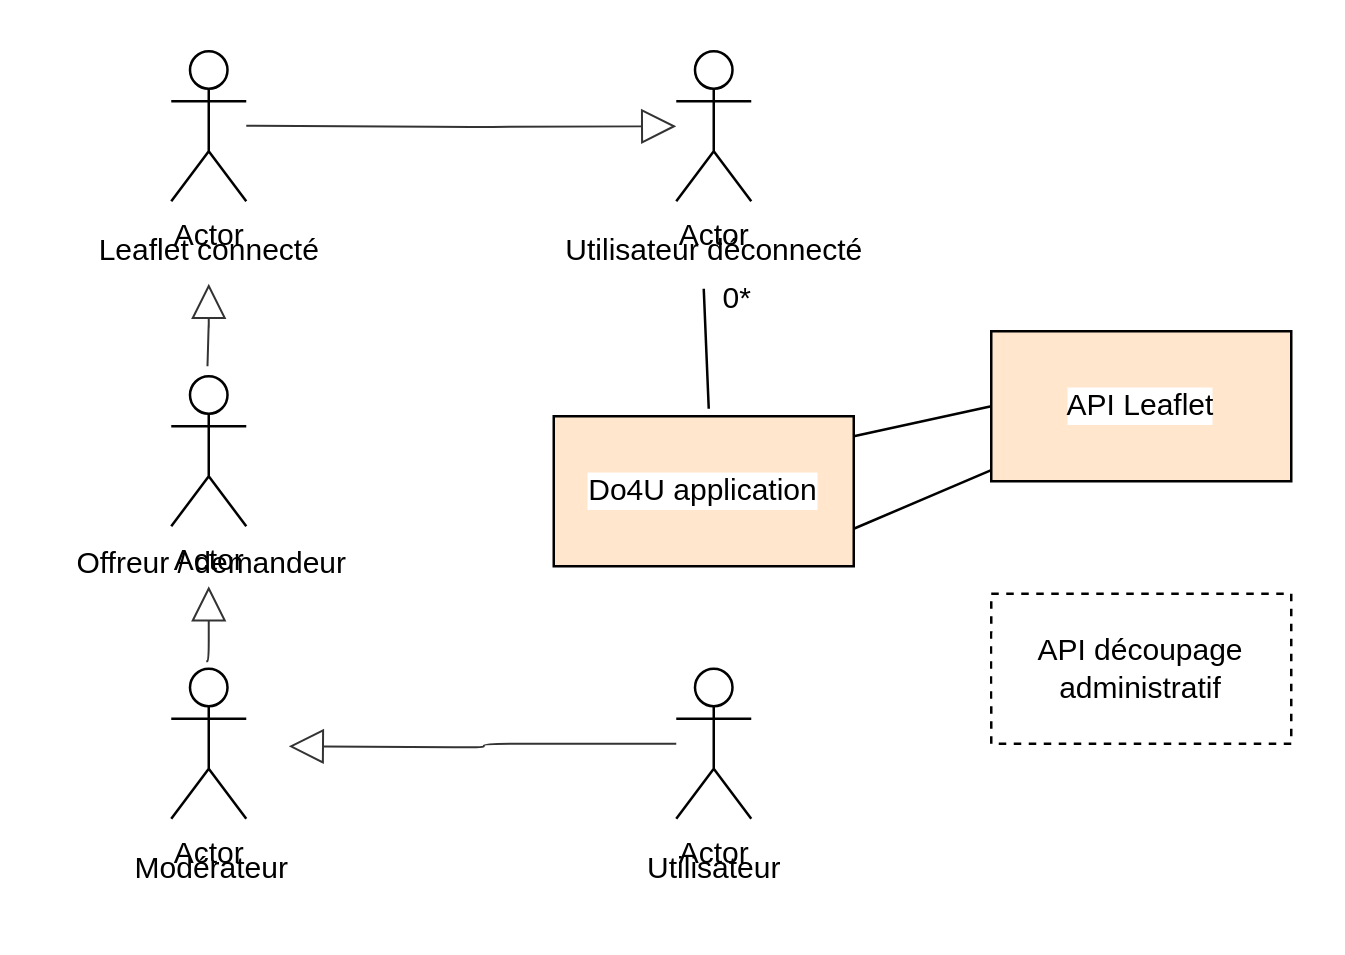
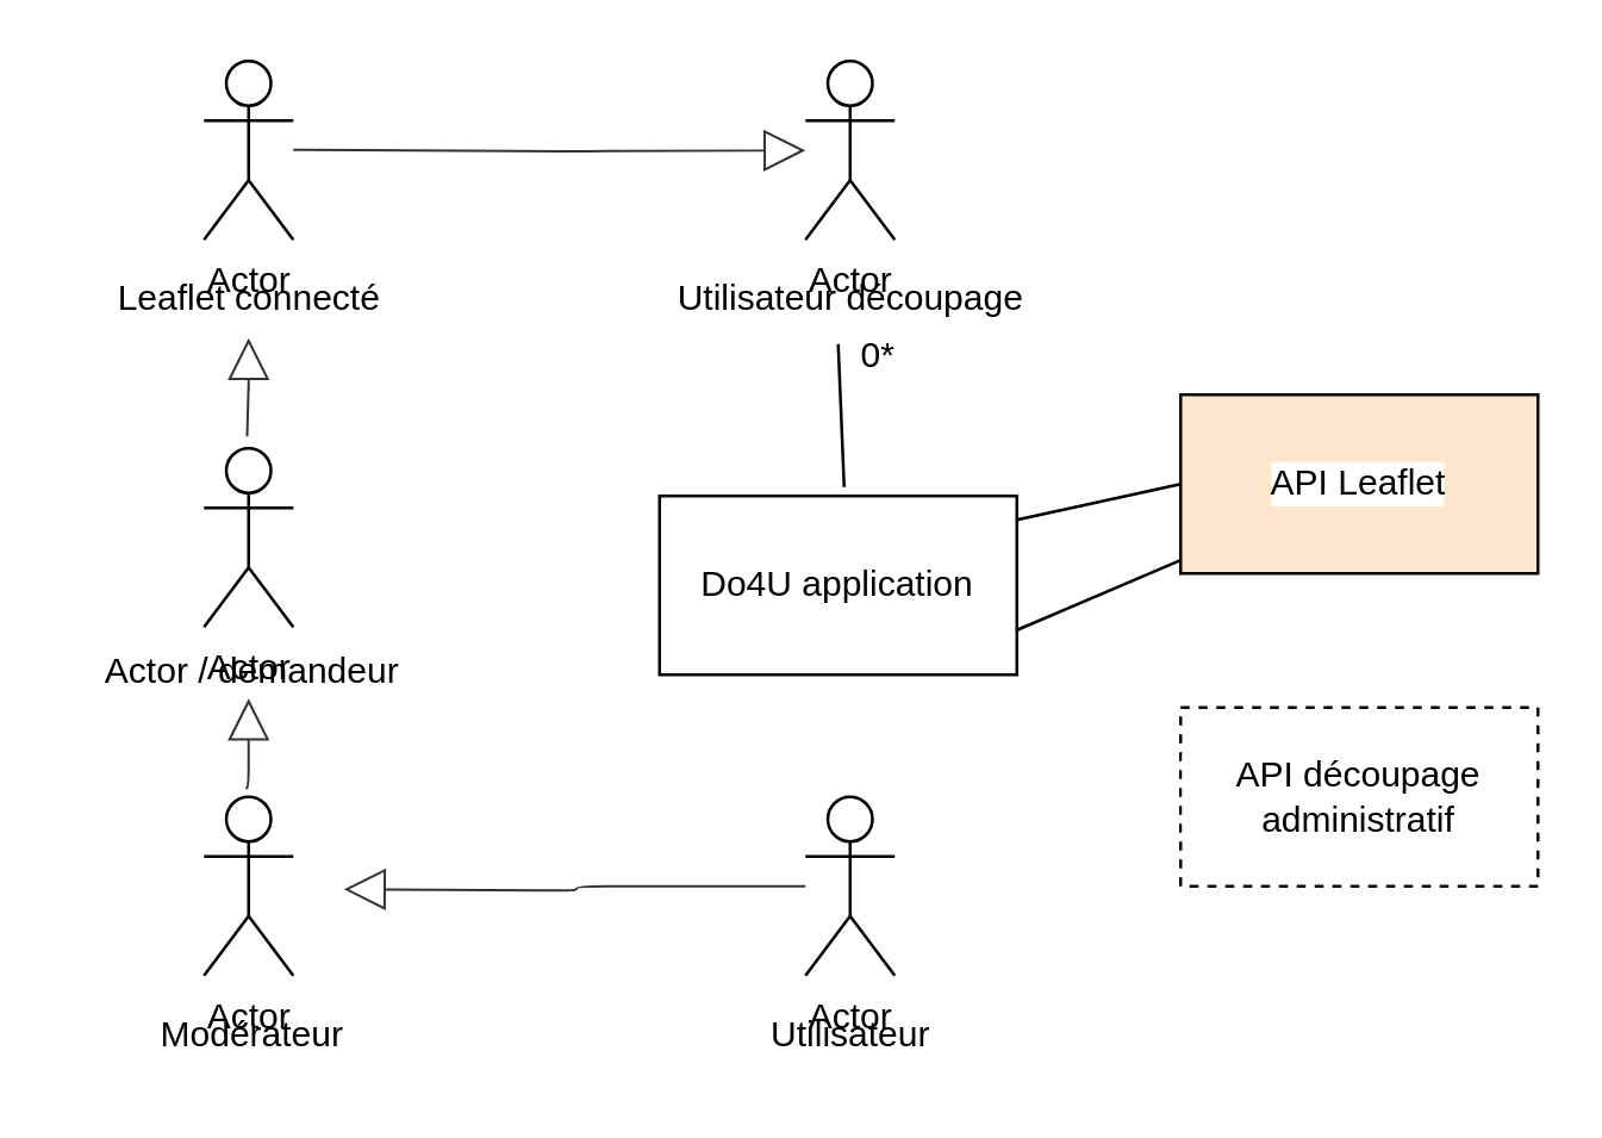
  <mxCell id="0" />
  <mxCell id="1" parent="0" />
  <mxCell id="2" value="Actor" style="shape=umlActor;verticalLabelPosition=bottom;verticalAlign=top;html=1;outlineConnect=0;strokeColor=#000000;fillColor=#FFFFFF;" vertex="1" parent="1"><mxGeometry x="270" y="20" width="30" height="60" as="geometry" /></mxCell>
  <mxCell id="3" value="Actor" style="shape=umlActor;verticalLabelPosition=bottom;verticalAlign=top;html=1;outlineConnect=0;strokeColor=#000000;fillColor=#FFFFFF;" vertex="1" parent="1"><mxGeometry x="68" y="20" width="30" height="60" as="geometry" /></mxCell>
  <mxCell id="4" value="Actor" style="shape=umlActor;verticalLabelPosition=bottom;verticalAlign=top;html=1;outlineConnect=0;strokeColor=#000000;fillColor=#FFFFFF;" vertex="1" parent="1"><mxGeometry x="68" y="150" width="30" height="60" as="geometry" /></mxCell>
  <mxCell id="5" value="Actor" style="shape=umlActor;verticalLabelPosition=bottom;verticalAlign=top;html=1;outlineConnect=0;strokeColor=#000000;fillColor=#FFFFFF;" vertex="1" parent="1"><mxGeometry x="68" y="267" width="30" height="60" as="geometry" /></mxCell>
  <mxCell id="6" value="Actor" style="shape=umlActor;verticalLabelPosition=bottom;verticalAlign=top;html=1;outlineConnect=0;strokeColor=#000000;fillColor=#FFFFFF;" vertex="1" parent="1"><mxGeometry x="270" y="267" width="30" height="60" as="geometry" /></mxCell>
- <mxCell id="7" value="&lt;font color=&quot;#000000&quot;&gt;Utilisateur déconnecté&lt;/font&gt;" style="text;html=1;align=center;verticalAlign=middle;resizable=0;points=[];autosize=1;strokeColor=none;fillColor=none;" vertex="1" parent="1"><mxGeometry x="216.5" y="87" width="137" height="26" as="geometry" /></mxCell>
+ <mxCell id="7" value="&lt;font color=&quot;#000000&quot;&gt;Utilisateur découpage&lt;/font&gt;" style="text;html=1;align=center;verticalAlign=middle;resizable=0;points=[];autosize=1;strokeColor=none;fillColor=none;" vertex="1" parent="1"><mxGeometry x="216.5" y="87" width="137" height="26" as="geometry" /></mxCell>
  <mxCell id="8" value="&lt;font color=&quot;#000000&quot;&gt;Leaflet connecté&lt;/font&gt;" style="text;html=1;align=center;verticalAlign=middle;resizable=0;points=[];autosize=1;strokeColor=none;fillColor=none;" vertex="1" parent="1"><mxGeometry x="21.5" y="87" width="123" height="26" as="geometry" /></mxCell>
- <mxCell id="9" value="&lt;font color=&quot;#000000&quot;&gt;Offreur / demandeur&lt;br&gt;&lt;br&gt;&lt;/font&gt;" style="text;html=1;align=center;verticalAlign=middle;resizable=0;points=[];autosize=1;strokeColor=none;fillColor=none;" vertex="1" parent="1"><mxGeometry x="20.5" y="211" width="126" height="41" as="geometry" /></mxCell>
+ <mxCell id="9" value="&lt;font color=&quot;#000000&quot;&gt;Actor / demandeur&lt;br&gt;&lt;br&gt;&lt;/font&gt;" style="text;html=1;align=center;verticalAlign=middle;resizable=0;points=[];autosize=1;strokeColor=none;fillColor=none;" vertex="1" parent="1"><mxGeometry x="20.5" y="211" width="126" height="41" as="geometry" /></mxCell>
  <mxCell id="10" value="&lt;font color=&quot;#000000&quot;&gt;Modérateur&lt;/font&gt;" style="text;html=1;align=center;verticalAlign=middle;resizable=0;points=[];autosize=1;strokeColor=none;fillColor=none;" vertex="1" parent="1"><mxGeometry x="44" y="334" width="79" height="26" as="geometry" /></mxCell>
  <mxCell id="11" value="&lt;font color=&quot;#000000&quot;&gt;Utilisateur&lt;/font&gt;" style="text;html=1;align=center;verticalAlign=middle;resizable=0;points=[];autosize=1;strokeColor=none;fillColor=none;" vertex="1" parent="1"><mxGeometry x="237.5" y="334" width="95" height="26" as="geometry" /></mxCell>
  <mxCell id="12" value="" style="html=1;jettySize=18;whiteSpace=wrap;fontSize=13;strokeColor=#333333;strokeOpacity=100;strokeWidth=0.8;rounded=1;arcSize=24;edgeStyle=orthogonalEdgeStyle;startArrow=none;endArrow=block;endFill=0;endSize=12;fontColor=#000000;" edge="1" parent="1" source="6"><mxGeometry width="100" height="100" relative="1" as="geometry"><Array as="points" /><mxPoint x="232" y="298" as="sourcePoint" /><mxPoint x="115" y="298" as="targetPoint" /></mxGeometry></mxCell>
  <mxCell id="13" value="" style="html=1;jettySize=18;whiteSpace=wrap;fontSize=13;strokeColor=#333333;strokeOpacity=100;strokeWidth=0.8;rounded=1;arcSize=24;edgeStyle=orthogonalEdgeStyle;startArrow=none;endArrow=block;endFill=0;endSize=12;fontColor=#000000;entryX=0.496;entryY=0.561;entryDx=0;entryDy=0;entryPerimeter=0;" edge="1" parent="1" target="9"><mxGeometry width="100" height="100" relative="1" as="geometry"><Array as="points" /><mxPoint x="82" y="264" as="sourcePoint" /><mxPoint x="146.5" y="255" as="targetPoint" /></mxGeometry></mxCell>
  <mxCell id="14" value="" style="html=1;jettySize=18;whiteSpace=wrap;fontSize=13;strokeColor=#333333;strokeOpacity=100;strokeWidth=0.8;rounded=1;arcSize=24;edgeStyle=orthogonalEdgeStyle;startArrow=none;endArrow=block;endFill=0;endSize=12;fontColor=#000000;" edge="1" parent="1" target="8"><mxGeometry width="100" height="100" relative="1" as="geometry"><Array as="points" /><mxPoint x="82.49" y="146" as="sourcePoint" /><mxPoint x="83.486" y="116.001" as="targetPoint" /></mxGeometry></mxCell>
  <mxCell id="15" value="" style="html=1;jettySize=18;whiteSpace=wrap;fontSize=13;strokeColor=#333333;strokeOpacity=100;strokeWidth=0.8;rounded=1;arcSize=24;edgeStyle=orthogonalEdgeStyle;startArrow=none;endArrow=block;endFill=0;endSize=12;fontColor=#000000;" edge="1" parent="1" target="2"><mxGeometry width="100" height="100" relative="1" as="geometry"><Array as="points" /><mxPoint x="98" y="49.78" as="sourcePoint" /><mxPoint x="173" y="49.78" as="targetPoint" /></mxGeometry></mxCell>
- <mxCell id="16" value="Do4U application" style="rounded=0;whiteSpace=wrap;html=1;labelBackgroundColor=#FFFFFF;strokeColor=#000000;fontColor=#000000;fillColor=#ffe6cc;" vertex="1" parent="1"><mxGeometry x="221" y="166" width="120" height="60" as="geometry" /></mxCell>
+ <mxCell id="16" value="Do4U application" style="rounded=0;whiteSpace=wrap;html=1;labelBackgroundColor=#FFFFFF;strokeColor=#000000;fontColor=#000000;fillColor=#FFFFFF;" vertex="1" parent="1"><mxGeometry x="221" y="166" width="120" height="60" as="geometry" /></mxCell>
  <mxCell id="17" value="" style="endArrow=none;html=1;rounded=0;strokeColor=#000000;fontColor=#000000;" edge="1" parent="1"><mxGeometry relative="1" as="geometry"><mxPoint x="281" y="115" as="sourcePoint" /><mxPoint x="283" y="163" as="targetPoint" /></mxGeometry></mxCell>
  <mxCell id="18" value="0*" style="resizable=0;html=1;align=left;verticalAlign=bottom;fontColor=#000000;labelBackgroundColor=#FFFFFF;strokeColor=#000000;fillColor=#FFFFFF;" connectable="0" vertex="1" parent="17"><mxGeometry x="-1" relative="1" as="geometry"><mxPoint x="6" y="12" as="offset" /></mxGeometry></mxCell>
  <mxCell id="19" value="API Leaflet" style="rounded=0;whiteSpace=wrap;html=1;labelBackgroundColor=#FFFFFF;strokeColor=#000000;fontColor=#000000;fillColor=#ffe6cc;" vertex="1" parent="1"><mxGeometry x="396" y="132" width="120" height="60" as="geometry" /></mxCell>
  <mxCell id="20" value="API découpage administratif" style="rounded=0;whiteSpace=wrap;html=1;labelBackgroundColor=#FFFFFF;strokeColor=#000000;fontColor=#000000;fillColor=#FFFFFF;dashed=1;" vertex="1" parent="1"><mxGeometry x="396" y="237" width="120" height="60" as="geometry" /></mxCell>
  <mxCell id="21" value="" style="endArrow=none;html=1;rounded=0;strokeColor=#000000;fontColor=#000000;entryX=0;entryY=0.5;entryDx=0;entryDy=0;" edge="1" parent="1" target="19"><mxGeometry relative="1" as="geometry"><mxPoint x="341" y="174" as="sourcePoint" /><mxPoint x="401" y="176" as="targetPoint" /></mxGeometry></mxCell>
  <mxCell id="22" value="" style="endArrow=none;html=1;rounded=0;strokeColor=#000000;fontColor=#000000;exitX=1;exitY=0.75;exitDx=0;exitDy=0;" edge="1" parent="1" source="16" target="19"><mxGeometry relative="1" as="geometry"><mxPoint x="324" y="264" as="sourcePoint" /><mxPoint x="379" y="252" as="targetPoint" /></mxGeometry></mxCell>
